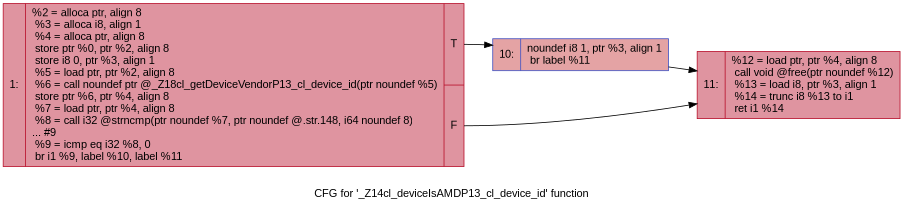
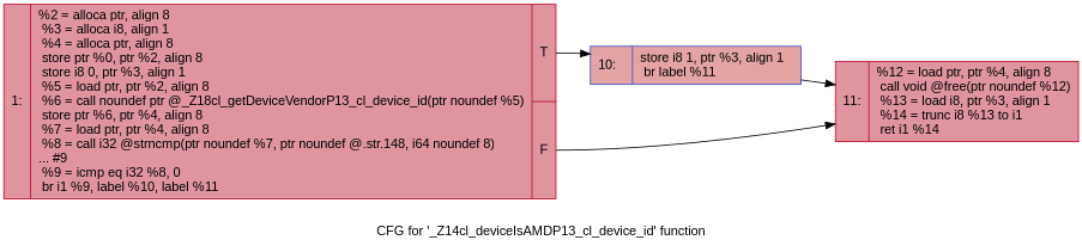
  digraph {
    label="CFG for '_Z14cl_deviceIsAMDP13_cl_device_id' function"
    rankdir=LR
    fontname="Liberation Sans"
    node [color="#b70d28ff" fillcolor="#b70d2870" fontname="Liberation Sans" shape=record style=filled]
    edge [fontname="Liberation Sans"]
    n1 [label="{1:\l|  %2 = alloca ptr, align 8\l  %3 = alloca i8, align 1\l  %4 = alloca ptr, align 8\l  store ptr %0, ptr %2, align 8\l  store i8 0, ptr %3, align 1\l  %5 = load ptr, ptr %2, align 8\l  %6 = call noundef ptr @_Z18cl_getDeviceVendorP13_cl_device_id(ptr noundef %5)\l  store ptr %6, ptr %4, align 8\l  %7 = load ptr, ptr %4, align 8\l  %8 = call i32 @strncmp(ptr noundef %7, ptr noundef @.str.148, i64 noundef 8)\l... #9\l  %9 = icmp eq i32 %8, 0\l  br i1 %9, label %10, label %11\l|{<s0>T|<s1>F}}"]
-   n2 [color="#3d50c3ff" fillcolor="#c32e3170" label="{10:\l|  noundef i8 1, ptr %3, align 1\l  br label %11\l}"]
+   n2 [color="#3d50c3ff" fillcolor="#c32e3170" label="{10:\l|  store i8 1, ptr %3, align 1\l  br label %11\l}"]
    n3 [label="{11:\l|  %12 = load ptr, ptr %4, align 8\l  call void @free(ptr noundef %12)\l  %13 = load i8, ptr %3, align 1\l  %14 = trunc i8 %13 to i1\l  ret i1 %14\l}"]
    n1 -> n2 [tailport=s0]
    n1 -> n3 [tailport=s1]
    n2 -> n3
  }
